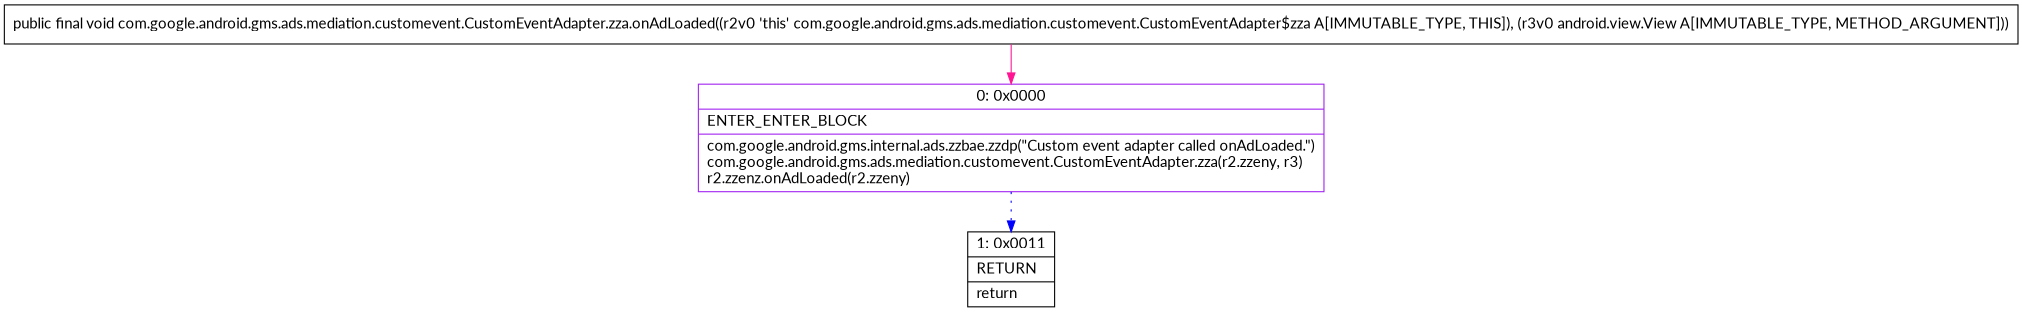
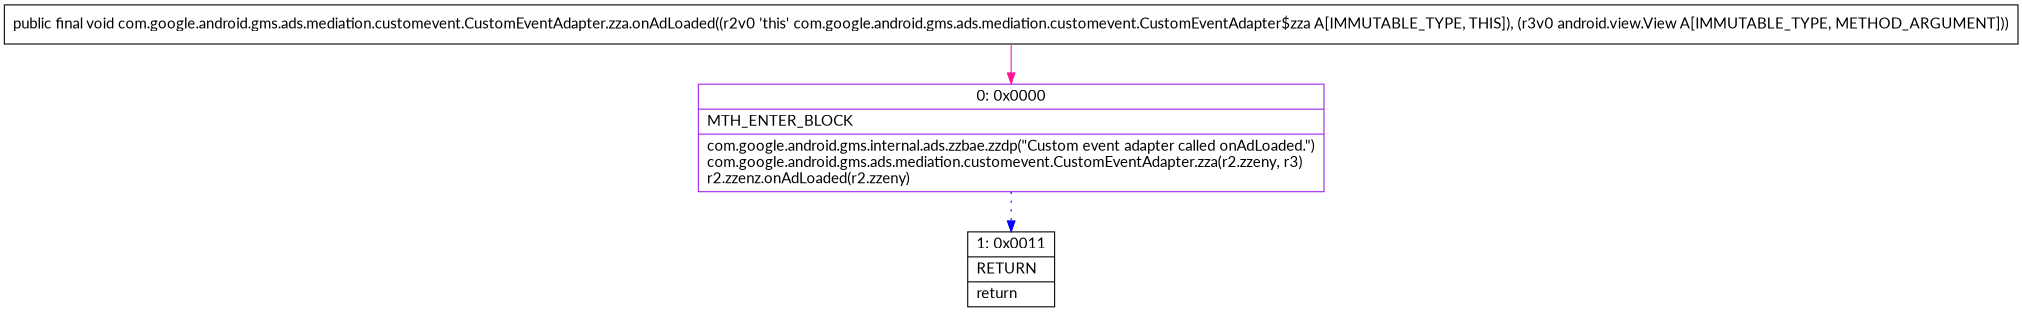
  digraph {
    fontname=Lato
    node [shape=record color=black fontname=Lato]
    edge [fontname=Lato]
-   n1 [label="{0\:\ 0x0000|ENTER_ENTER_BLOCK\l|com.google.android.gms.internal.ads.zzbae.zzdp(\"Custom event adapter called onAdLoaded.\")\lcom.google.android.gms.ads.mediation.customevent.CustomEventAdapter.zza(r2.zzeny, r3)\lr2.zzenz.onAdLoaded(r2.zzeny)\l}" color=purple]
+   n1 [label="{0\:\ 0x0000|MTH_ENTER_BLOCK\l|com.google.android.gms.internal.ads.zzbae.zzdp(\"Custom event adapter called onAdLoaded.\")\lcom.google.android.gms.ads.mediation.customevent.CustomEventAdapter.zza(r2.zzeny, r3)\lr2.zzenz.onAdLoaded(r2.zzeny)\l}" color=purple]
    n2 [label="{1\:\ 0x0011|RETURN\l|return\l}"]
    n3 [label="{public final void com.google.android.gms.ads.mediation.customevent.CustomEventAdapter.zza.onAdLoaded((r2v0 'this' com.google.android.gms.ads.mediation.customevent.CustomEventAdapter$zza A[IMMUTABLE_TYPE, THIS]), (r3v0 android.view.View A[IMMUTABLE_TYPE, METHOD_ARGUMENT])) }"]
    n1 -> n2 [color=blue style=dotted]
    n3 -> n1 [color=deeppink style=solid]
  }
